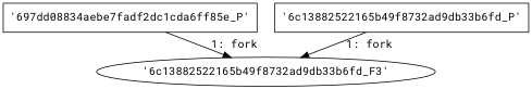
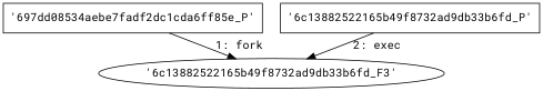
  digraph {
    engine=neato
    fixedsize=false
    fontname="Roboto Mono"
    fontsize=10
    nodesep=0.3
    rankdir=TB
    ranksep=0
    splines=true
    node [fontname="Roboto Mono" node_type=Process shape=box]
    edge [fontname="Roboto Mono"]
    "'6c13882522165b49f8732ad9db33b6fd_F3'" [node_type=File shape=ellipse]
-   "'697dd08534aebe7fadf2dc1cda6ff85e_P'" [label="'697dd08834aebe7fadf2dc1cda6ff85e_P'"]
+   "'697dd08534aebe7fadf2dc1cda6ff85e_P'"
    "'6c13882522165b49f8732ad9db33b6fd_P'"
    "'697dd08534aebe7fadf2dc1cda6ff85e_P'" -> "'6c13882522165b49f8732ad9db33b6fd_F3'" [label="1: fork"]
-   "'6c13882522165b49f8732ad9db33b6fd_P'" -> "'6c13882522165b49f8732ad9db33b6fd_F3'" [label="1: fork"]
+   "'6c13882522165b49f8732ad9db33b6fd_P'" -> "'6c13882522165b49f8732ad9db33b6fd_F3'" [label="2: exec"]
  }
